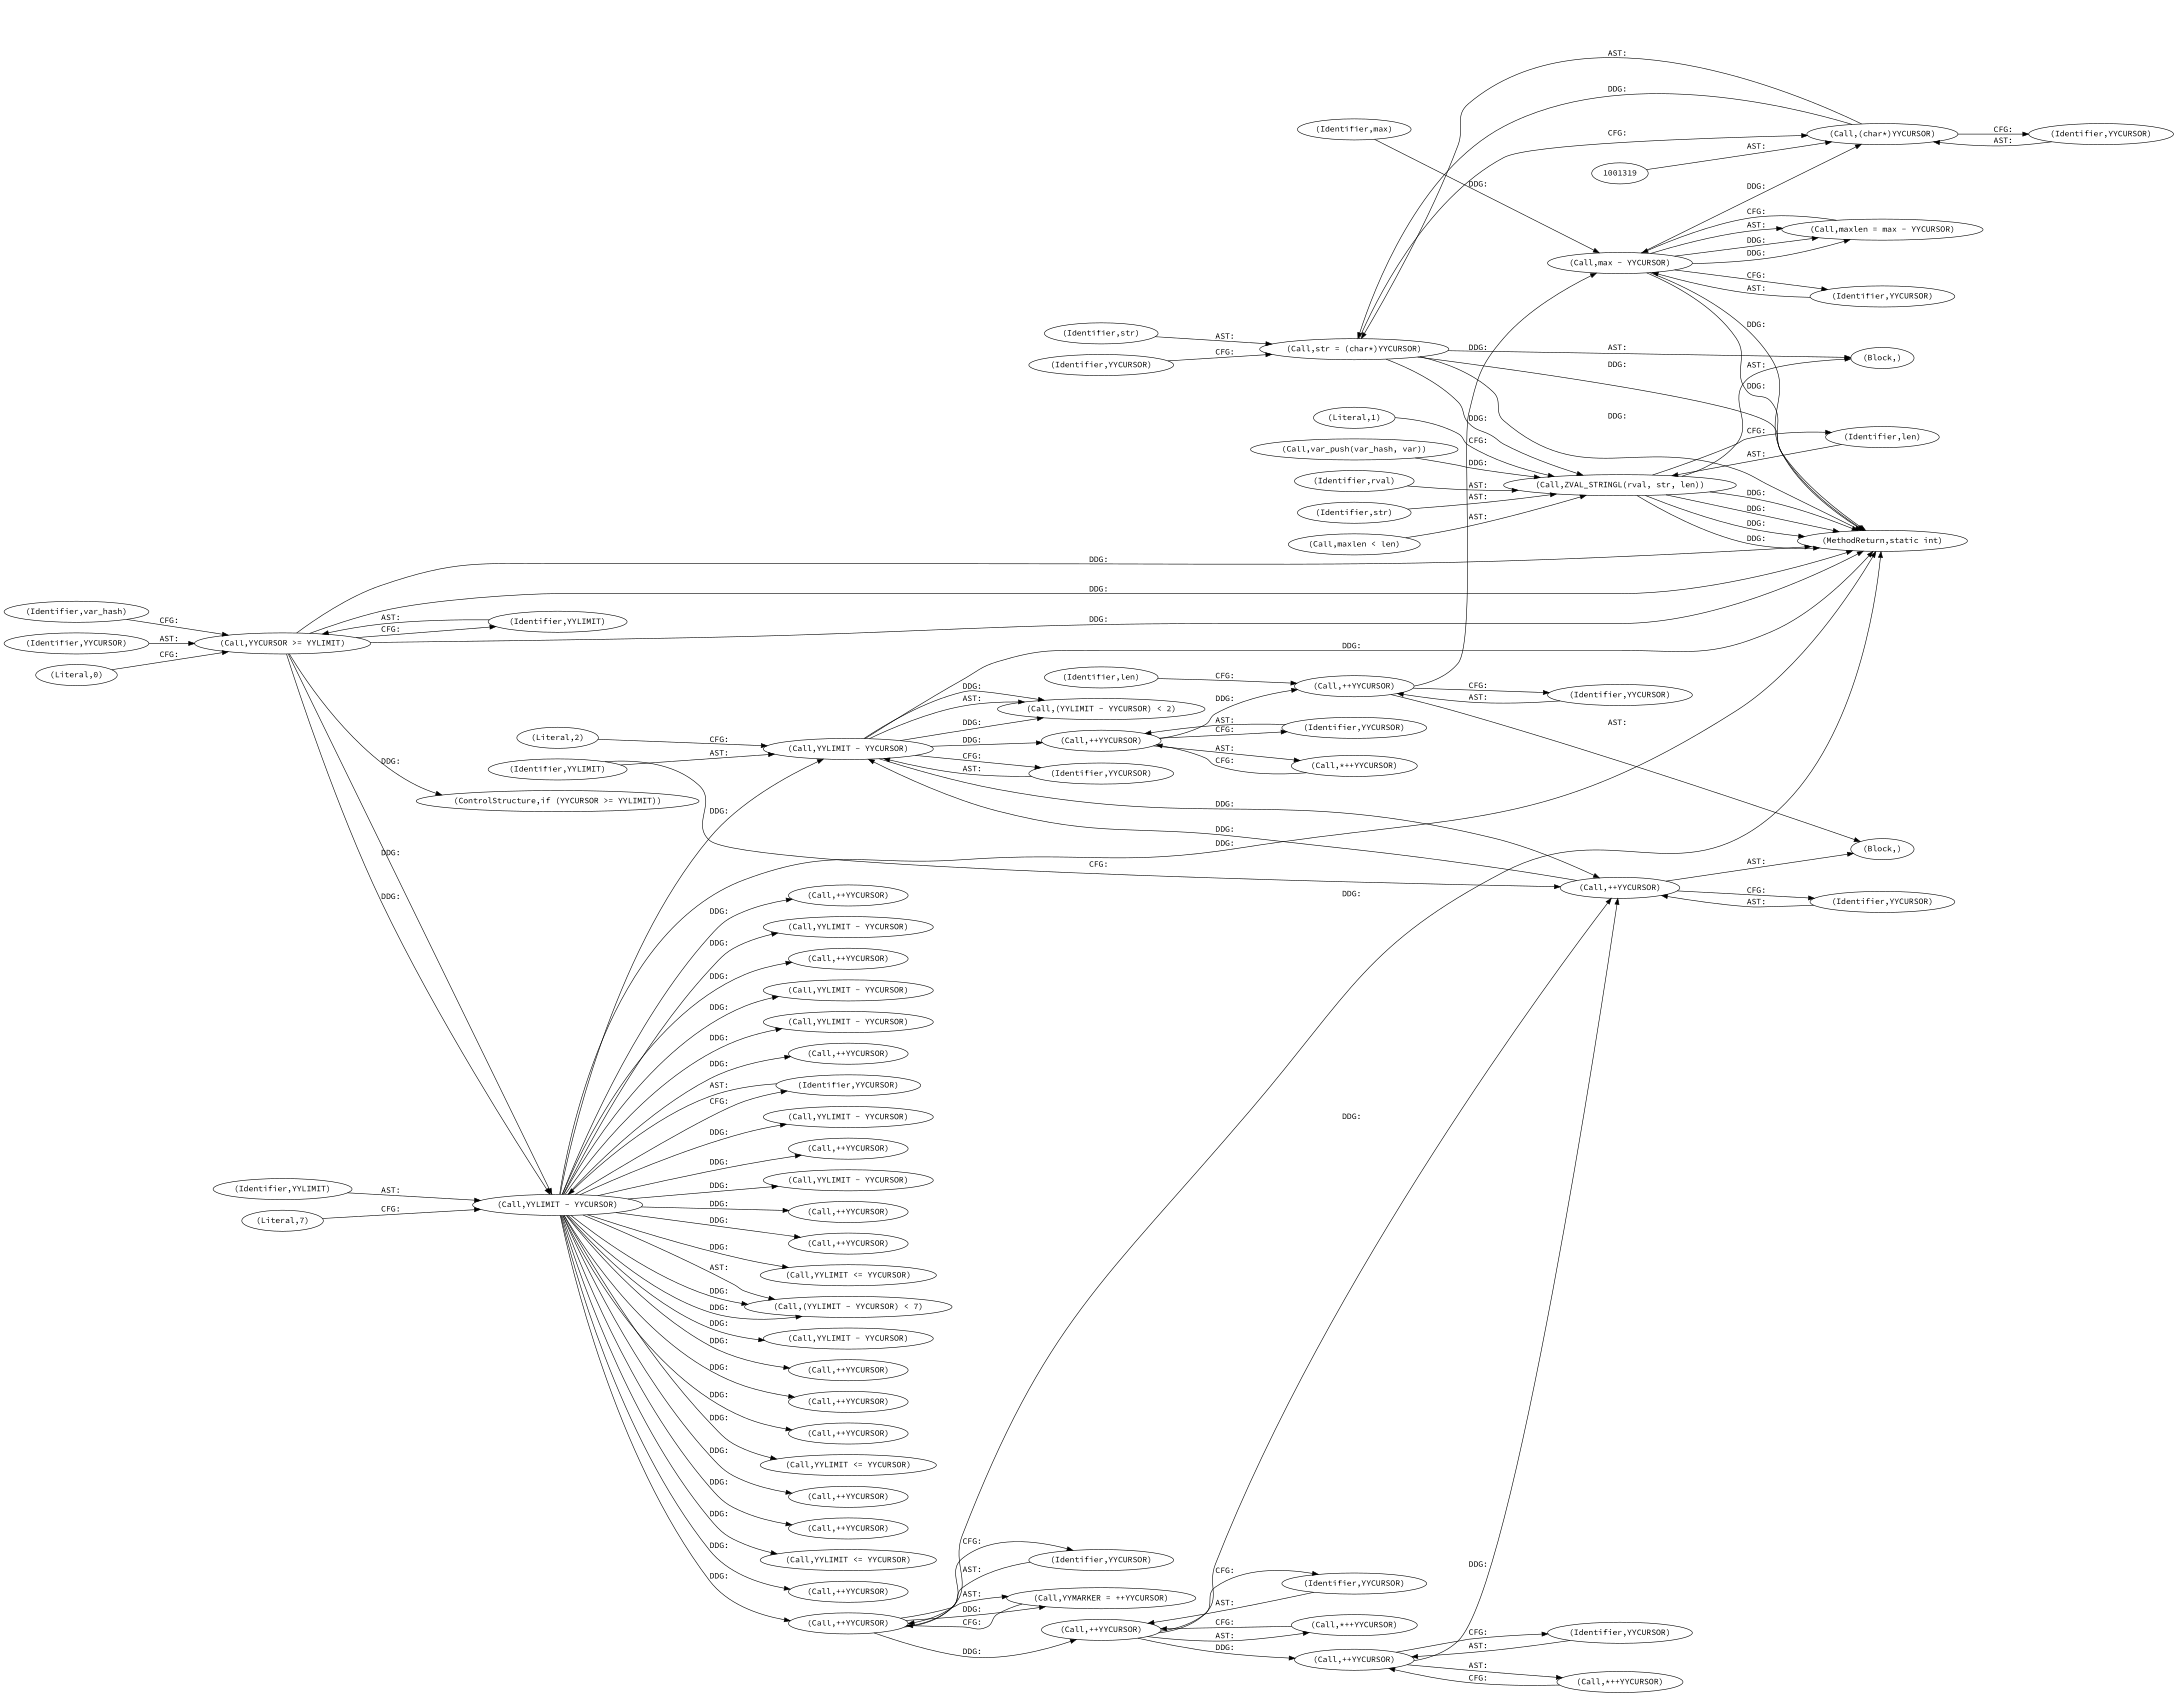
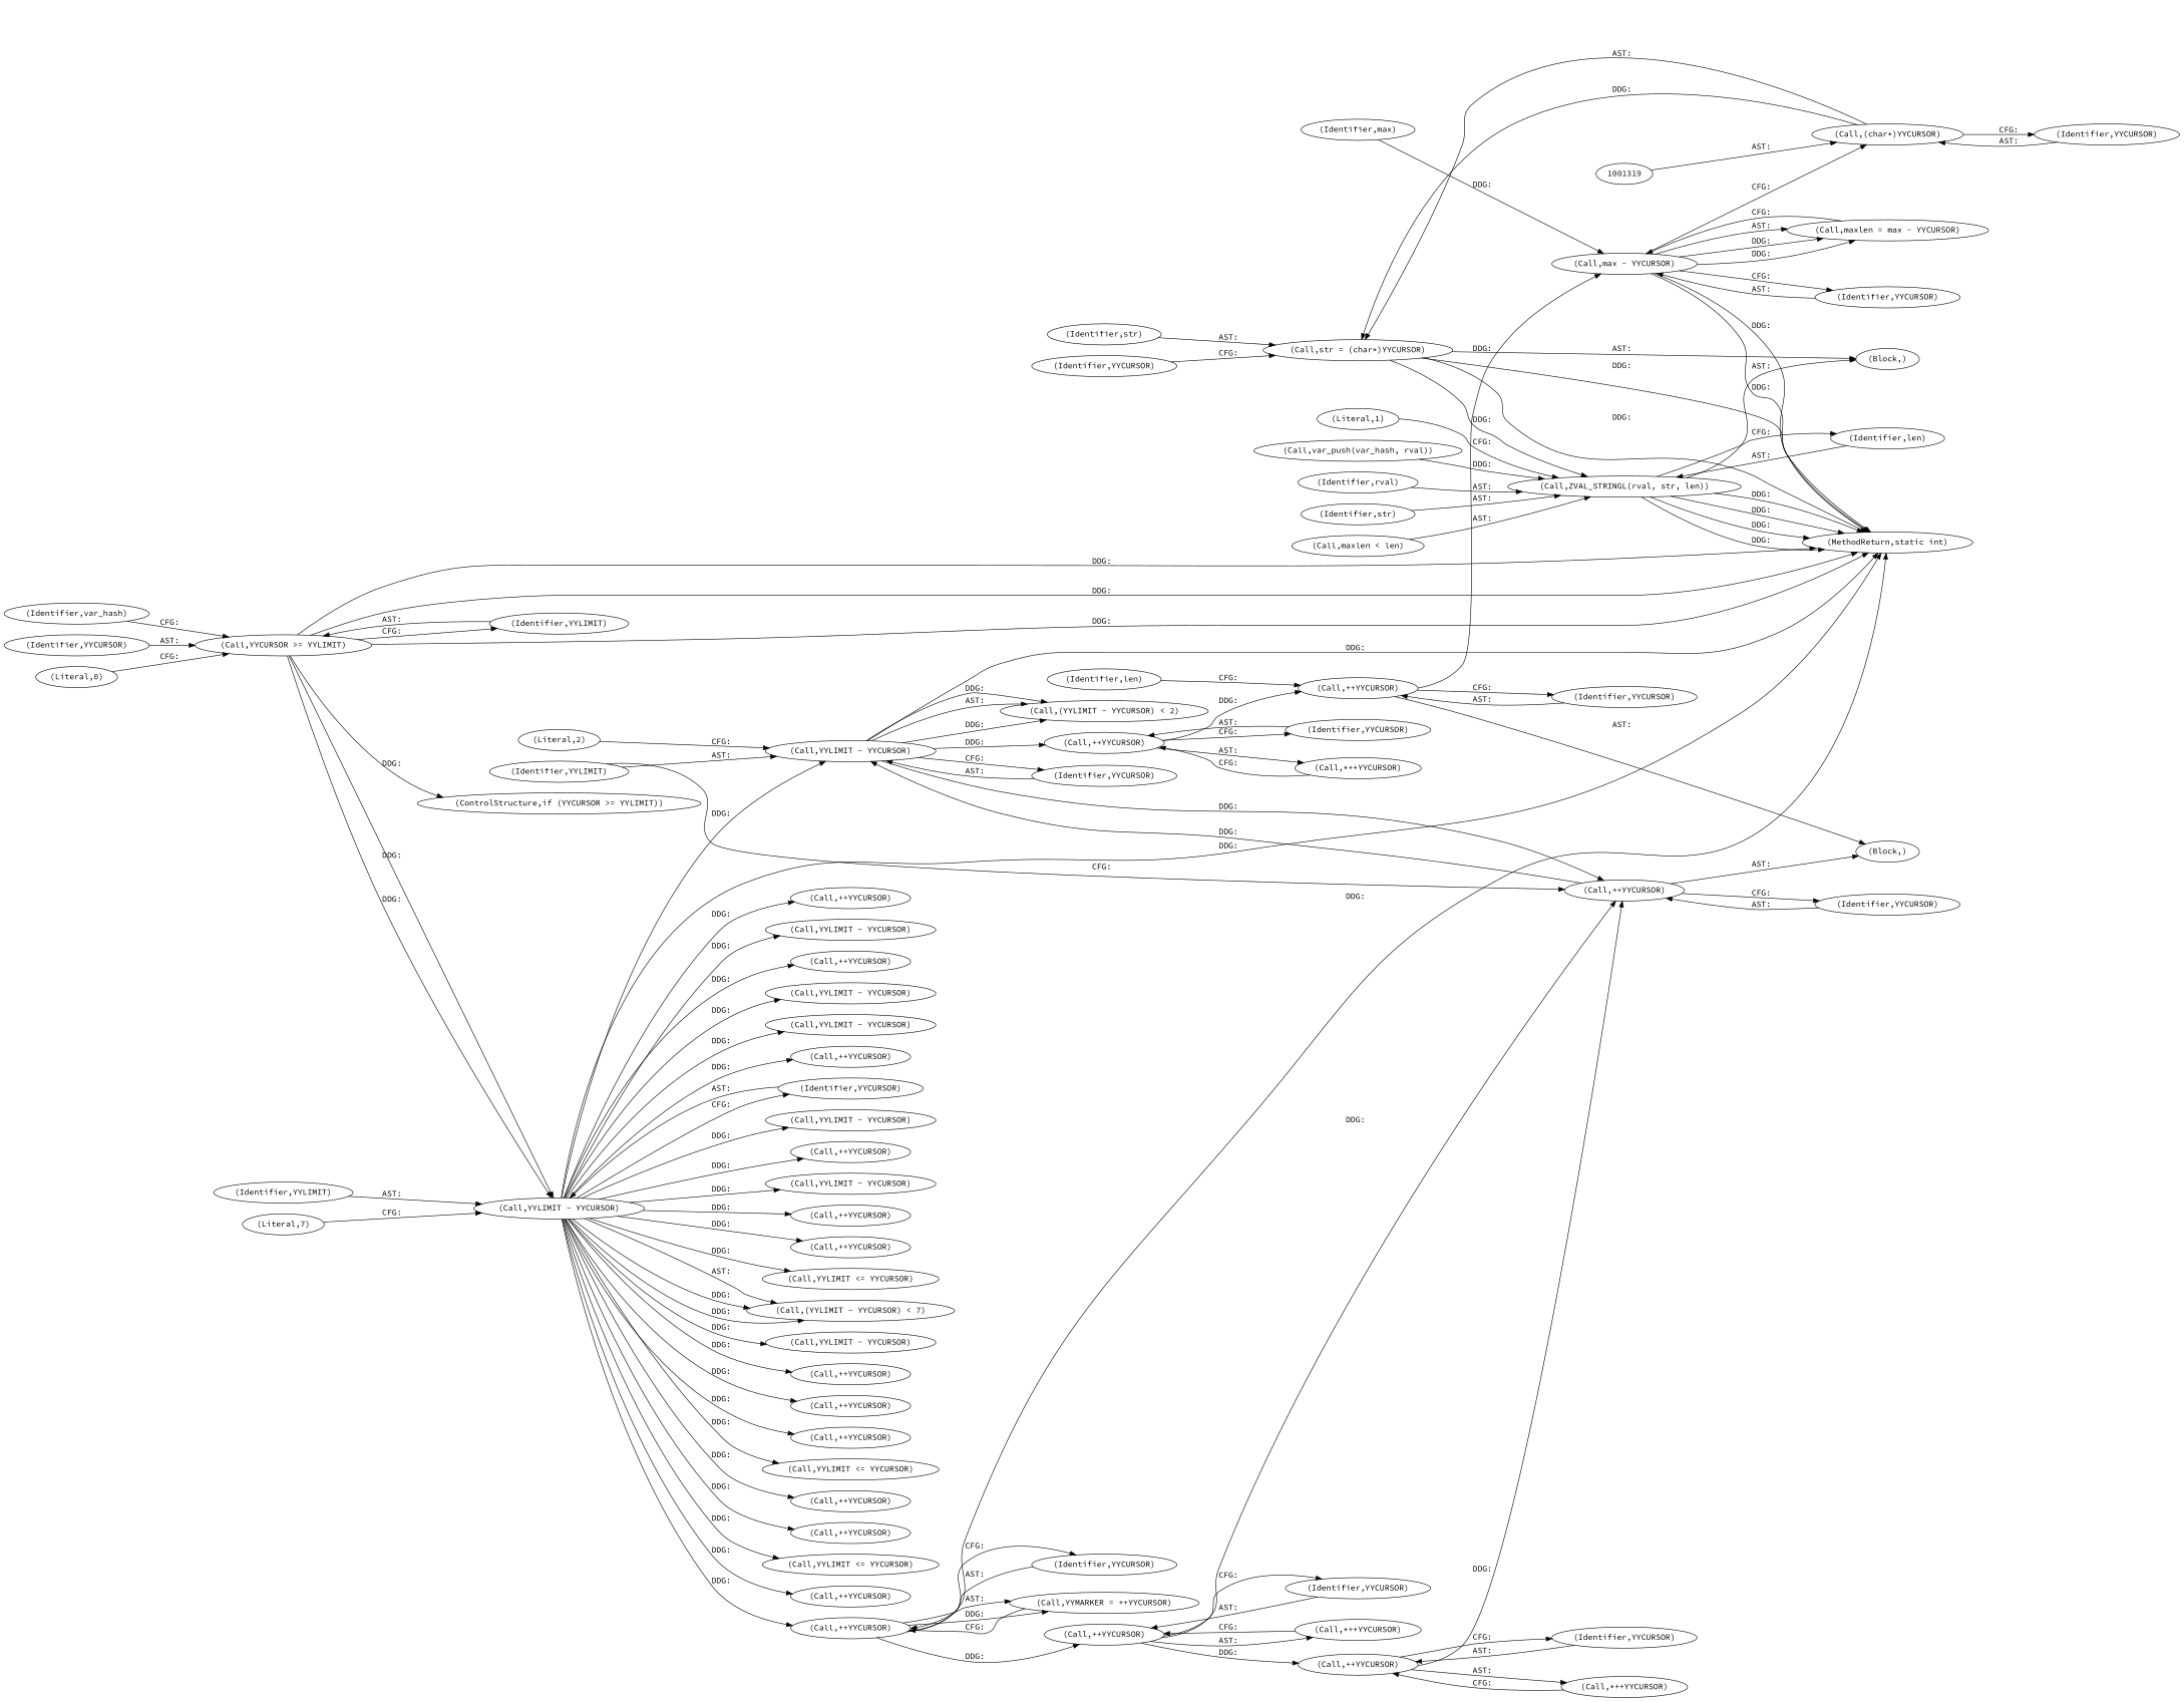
  digraph {
    fontname="Source Code Pro"
    rankdir=LR
    node [fontname="Source Code Pro"]
    edge [fontname="Source Code Pro"]
    n1 [label="(Call,str = (char*)YYCURSOR)"]
    n2 [label="(Call,(char*)YYCURSOR)"]
    n3 [label="(Call,ZVAL_STRINGL(rval, str, len))"]
    n4 [label="(Block,)"]
    n5 [label="(MethodReturn,static int)"]
    n6 [label="(Identifier,YYCURSOR)"]
    n7 [label="(Identifier,len)"]
    n8 [label="(Call,max - YYCURSOR)"]
    n9 [label="(Call,maxlen = max - YYCURSOR)"]
    n10 [label="(Identifier,YYCURSOR)"]
    n11 [label="(Call,++YYCURSOR)"]
    n12 [label="(Identifier,YYCURSOR)"]
    n13 [label="(Block,)"]
    n14 [label="(Call,++YYCURSOR)"]
    n15 [label="(Identifier,YYCURSOR)"]
    n16 [label="(Call,*++YYCURSOR)"]
    n17 [label="(Call,YYLIMIT - YYCURSOR)"]
    n18 [label="(Call,++YYCURSOR)"]
    n19 [label="(Identifier,YYCURSOR)"]
    n20 [label="(Call,(YYLIMIT - YYCURSOR) < 2)"]
    n21 [label="(Identifier,YYCURSOR)"]
    n22 [label="(Call,YYLIMIT - YYCURSOR)"]
    n23 [label="(Call,++YYCURSOR)"]
    n24 [label="(Identifier,YYCURSOR)"]
    n25 [label="(Call,YYLIMIT - YYCURSOR)"]
    n26 [label="(Call,++YYCURSOR)"]
    n27 [label="(Call,YYLIMIT - YYCURSOR)"]
    n28 [label="(Call,++YYCURSOR)"]
    n29 [label="(Call,++YYCURSOR)"]
    n30 [label="(Call,YYLIMIT <= YYCURSOR)"]
    n31 [label="(Call,(YYLIMIT - YYCURSOR) < 7)"]
    n32 [label="(Call,YYLIMIT - YYCURSOR)"]
    n33 [label="(Call,++YYCURSOR)"]
    n34 [label="(Call,++YYCURSOR)"]
    n35 [label="(Call,++YYCURSOR)"]
    n36 [label="(Call,YYLIMIT <= YYCURSOR)"]
    n37 [label="(Call,++YYCURSOR)"]
    n38 [label="(Call,++YYCURSOR)"]
    n39 [label="(Call,YYLIMIT <= YYCURSOR)"]
    n40 [label="(Call,++YYCURSOR)"]
    n41 [label="(Call,++YYCURSOR)"]
    n42 [label="(Call,YYLIMIT - YYCURSOR)"]
    n43 [label="(Call,++YYCURSOR)"]
    n44 [label="(Call,YYLIMIT - YYCURSOR)"]
    n45 [label="(Call,YYLIMIT - YYCURSOR)"]
    n46 [label="(Call,++YYCURSOR)"]
    n47 [label="(Call,++YYCURSOR)"]
    n48 [label="(Call,YYMARKER = ++YYCURSOR)"]
    n49 [label="(Identifier,YYCURSOR)"]
    n50 [label="(Call,YYCURSOR >= YYLIMIT)"]
    n51 [label="(ControlStructure,if (YYCURSOR >= YYLIMIT))"]
    n52 [label="(Identifier,YYLIMIT)"]
    n53 [label="(Call,++YYCURSOR)"]
    n54 [label="(Call,*++YYCURSOR)"]
    n55 [label="(Identifier,YYCURSOR)"]
    n56 [label="(Call,*++YYCURSOR)"]
    n57 [label="(Identifier,YYCURSOR)"]
    n58 [label="(Literal,2)"]
-   n59 [label="(Call,var_push(var_hash, var))"]
+   n59 [label="(Call,var_push(var_hash, rval))"]
    n60 [label="(Identifier,YYLIMIT)"]
    n61 [label="(Literal,7)"]
    n62 [label="(Identifier,len)"]
    n63 [label="(Identifier,rval)"]
    n64 [label="(Identifier,var_hash)"]
    n65 [label="(Identifier,max)"]
    n66 [label="(Identifier,str)"]
    n67 [label="(Identifier,YYCURSOR)"]
    n68 [label="(Identifier,YYCURSOR)"]
    n69 [label="(Identifier,YYLIMIT)"]
    n70 [label="(Identifier,str)"]
    n71 [label="(Literal,0)"]
    n72 [label="(Call,maxlen < len)"]
    n73 [label="(Literal,1)"]
    1001319
-   n1 -> n2 [label="CFG: "]
    n1 -> n3 [label="DDG: "]
    n1 -> n4 [label="AST: "]
    n1 -> n5 [label="DDG: "]
    n1 -> n5 [label="DDG: "]
    n2 -> n1 [label="AST: "]
    n2 -> n1 [label="DDG: "]
    n2 -> n6 [label="CFG: "]
    n3 -> n4 [label="AST: "]
    n3 -> n5 [label="DDG: "]
    n3 -> n5 [label="DDG: "]
    n3 -> n5 [label="DDG: "]
    n3 -> n5 [label="DDG: "]
    n3 -> n7 [label="CFG: "]
    n6 -> n2 [label="AST: "]
    n7 -> n3 [label="AST: "]
-   n8 -> n2 [label="DDG: "]
+   n8 -> n2 [label="CFG: "]
    n8 -> n5 [label="DDG: "]
    n8 -> n5 [label="DDG: "]
    n8 -> n9 [label="AST: "]
    n8 -> n9 [label="DDG: "]
    n8 -> n9 [label="DDG: "]
    n8 -> n10 [label="CFG: "]
    n9 -> n8 [label="CFG: "]
    n10 -> n8 [label="AST: "]
    n11 -> n8 [label="DDG: "]
    n11 -> n12 [label="CFG: "]
    n11 -> n13 [label="AST: "]
    n12 -> n11 [label="AST: "]
    n14 -> n11 [label="DDG: "]
    n14 -> n15 [label="CFG: "]
    n14 -> n16 [label="AST: "]
    n15 -> n14 [label="AST: "]
    n16 -> n14 [label="CFG: "]
    n17 -> n5 [label="DDG: "]
    n17 -> n14 [label="DDG: "]
    n17 -> n18 [label="DDG: "]
    n17 -> n19 [label="CFG: "]
    n17 -> n20 [label="AST: "]
    n17 -> n20 [label="DDG: "]
    n17 -> n20 [label="DDG: "]
    n18 -> n13 [label="AST: "]
    n18 -> n17 [label="DDG: "]
    n18 -> n21 [label="CFG: "]
    n19 -> n17 [label="AST: "]
    n21 -> n18 [label="AST: "]
    n22 -> n5 [label="DDG: "]
    n22 -> n17 [label="DDG: "]
    n22 -> n23 [label="DDG: "]
    n22 -> n24 [label="CFG: "]
    n22 -> n25 [label="DDG: "]
    n22 -> n26 [label="DDG: "]
    n22 -> n27 [label="DDG: "]
    n22 -> n28 [label="DDG: "]
    n22 -> n29 [label="DDG: "]
    n22 -> n30 [label="DDG: "]
    n22 -> n31 [label="AST: "]
    n22 -> n31 [label="DDG: "]
    n22 -> n31 [label="DDG: "]
    n22 -> n32 [label="DDG: "]
    n22 -> n33 [label="DDG: "]
    n22 -> n34 [label="DDG: "]
    n22 -> n35 [label="DDG: "]
    n22 -> n36 [label="DDG: "]
    n22 -> n37 [label="DDG: "]
    n22 -> n38 [label="DDG: "]
    n22 -> n39 [label="DDG: "]
    n22 -> n40 [label="DDG: "]
    n22 -> n41 [label="DDG: "]
    n22 -> n42 [label="DDG: "]
    n22 -> n43 [label="DDG: "]
    n22 -> n44 [label="DDG: "]
    n22 -> n45 [label="DDG: "]
    n22 -> n46 [label="DDG: "]
    n23 -> n5 [label="DDG: "]
    n23 -> n47 [label="DDG: "]
    n23 -> n48 [label="AST: "]
    n23 -> n48 [label="DDG: "]
    n23 -> n49 [label="CFG: "]
    n24 -> n22 [label="AST: "]
    n47 -> n18 [label="DDG: "]
    n47 -> n53 [label="DDG: "]
    n47 -> n54 [label="AST: "]
    n47 -> n55 [label="CFG: "]
    n48 -> n23 [label="CFG: "]
    n49 -> n23 [label="AST: "]
    n50 -> n5 [label="DDG: "]
    n50 -> n5 [label="DDG: "]
    n50 -> n5 [label="DDG: "]
    n50 -> n22 [label="DDG: "]
    n50 -> n22 [label="DDG: "]
    n50 -> n51 [label="DDG: "]
    n50 -> n52 [label="CFG: "]
    n52 -> n50 [label="AST: "]
    n53 -> n18 [label="DDG: "]
    n53 -> n56 [label="AST: "]
    n53 -> n57 [label="CFG: "]
    n54 -> n47 [label="CFG: "]
    n55 -> n47 [label="AST: "]
    n56 -> n53 [label="CFG: "]
    n57 -> n53 [label="AST: "]
    n58 -> n17 [label="CFG: "]
    n59 -> n3 [label="DDG: "]
    n60 -> n22 [label="AST: "]
    n61 -> n22 [label="CFG: "]
    n62 -> n11 [label="CFG: "]
    n63 -> n3 [label="AST: "]
    n64 -> n50 [label="CFG: "]
    n65 -> n8 [label="DDG: "]
    n66 -> n3 [label="AST: "]
    n67 -> n50 [label="AST: "]
    n68 -> n1 [label="CFG: "]
    n69 -> n17 [label="AST: "]
    n69 -> n18 [label="CFG: "]
    n70 -> n1 [label="AST: "]
    n71 -> n50 [label="CFG: "]
    n72 -> n3 [label="AST: "]
    n73 -> n3 [label="CFG: "]
    1001319 -> n2 [label="AST: "]
  }
